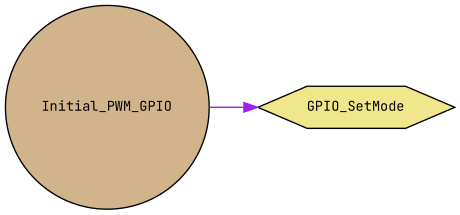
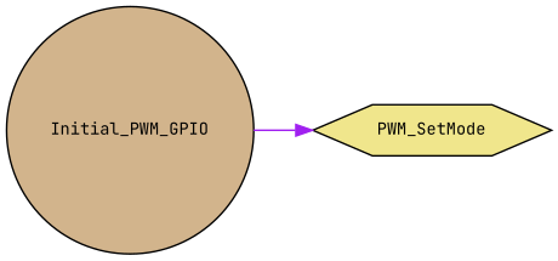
  digraph {
    rankdir=LR
    fontname="JetBrains Mono"
    node [color=black fontname="JetBrains Mono" fontsize=10 style=filled]
    n1 [fillcolor=tan fontcolor=black height=0.2 label=Initial_PWM_GPIO shape=circle width=0.4]
-   n2 [fillcolor=khaki height=0.2 label=GPIO_SetMode shape=hexagon width=0.4]
+   n2 [fillcolor=khaki height=0.2 label=PWM_SetMode shape=hexagon width=0.4]
    n1 -> n2 [color=purple fontname="JetBrains Mono" fontsize=10 labelfontname=Helvetica labelfontsize=10 style=solid]
  }
